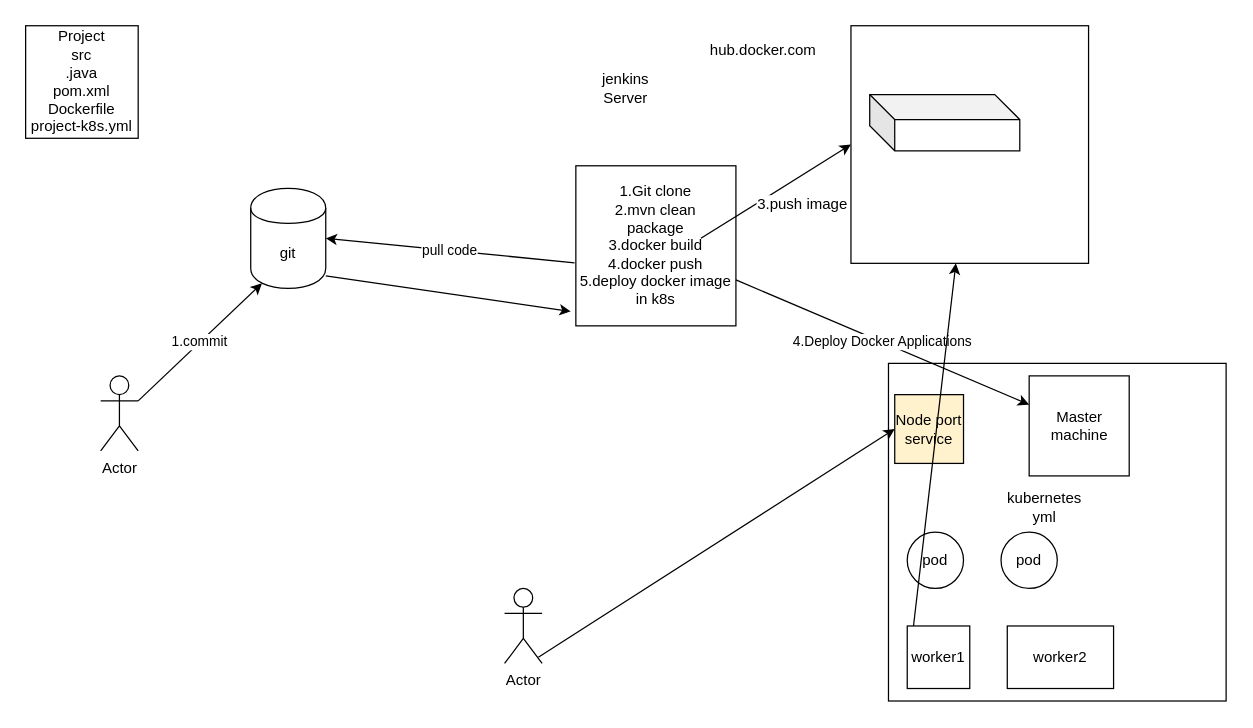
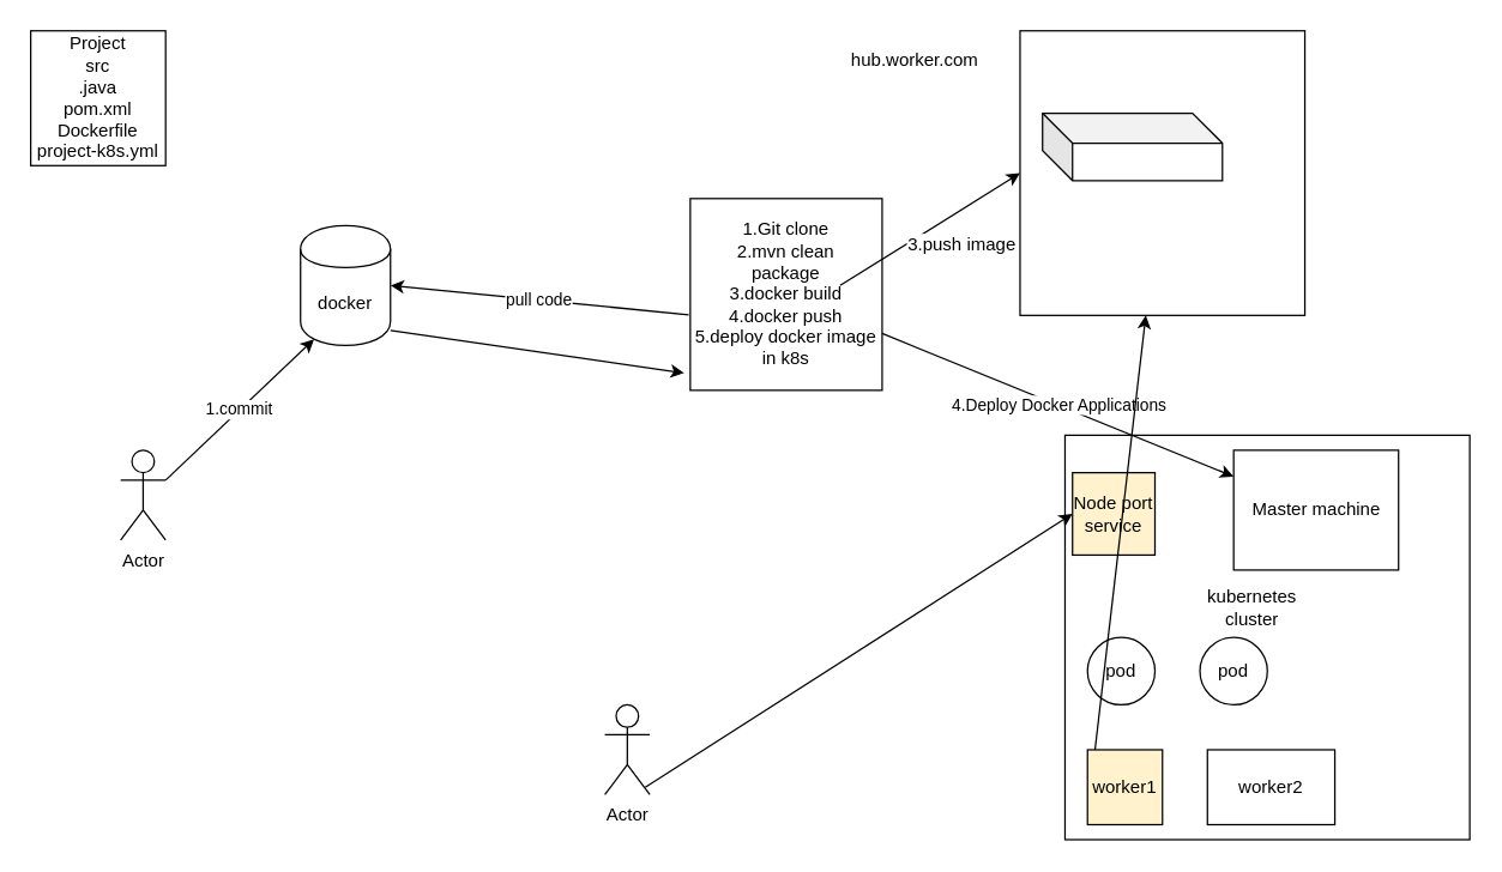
  <mxCell id="0" />
  <mxCell id="1" parent="0" />
  <mxCell id="2" value="Actor" style="shape=umlActor;verticalLabelPosition=bottom;labelBackgroundColor=#ffffff;verticalAlign=top;html=1;outlineConnect=0;" vertex="1" parent="1"><mxGeometry x="80" y="300" width="30" height="60" as="geometry" /></mxCell>
- <mxCell id="3" value="git&lt;br&gt;" style="shape=cylinder;whiteSpace=wrap;html=1;boundedLbl=1;backgroundOutline=1;" vertex="1" parent="1"><mxGeometry x="200" y="150" width="60" height="80" as="geometry" /></mxCell>
+ <mxCell id="3" value="docker&lt;br&gt;" style="shape=cylinder;whiteSpace=wrap;html=1;boundedLbl=1;backgroundOutline=1;" vertex="1" parent="1"><mxGeometry x="200" y="150" width="60" height="80" as="geometry" /></mxCell>
  <mxCell id="4" value="1.commit" style="endArrow=classic;html=1;entryX=0.15;entryY=0.95;entryDx=0;entryDy=0;entryPerimeter=0;" edge="1" parent="1" target="3"><mxGeometry width="50" height="50" relative="1" as="geometry"><mxPoint x="110" y="320" as="sourcePoint" /><mxPoint x="160" y="270" as="targetPoint" /></mxGeometry></mxCell>
  <mxCell id="5" value="1.Git clone&lt;br&gt;2.mvn clean&lt;br&gt;package&lt;br&gt;3.docker build&lt;br&gt;4.docker push&lt;br&gt;5.deploy docker image in k8s" style="whiteSpace=wrap;html=1;aspect=fixed;direction=south;" vertex="1" parent="1"><mxGeometry x="460" y="132" width="128" height="128" as="geometry" /></mxCell>
  <mxCell id="6" value="" style="endArrow=classic;html=1;entryX=0.91;entryY=1.032;entryDx=0;entryDy=0;entryPerimeter=0;" edge="1" parent="1" target="5"><mxGeometry width="50" height="50" relative="1" as="geometry"><mxPoint x="260" y="220" as="sourcePoint" /><mxPoint x="310" y="170" as="targetPoint" /></mxGeometry></mxCell>
  <mxCell id="7" value="pull code" style="endArrow=classic;html=1;entryX=1;entryY=0.5;entryDx=0;entryDy=0;exitX=0.606;exitY=1.008;exitDx=0;exitDy=0;exitPerimeter=0;" edge="1" parent="1" source="5" target="3"><mxGeometry width="50" height="50" relative="1" as="geometry"><mxPoint x="410" y="200" as="sourcePoint" /><mxPoint x="460" y="150" as="targetPoint" /></mxGeometry></mxCell>
- <mxCell id="8" value="jenkins Server&lt;br&gt;" style="text;html=1;strokeColor=none;fillColor=none;align=center;verticalAlign=middle;whiteSpace=wrap;rounded=0;" vertex="1" parent="1"><mxGeometry x="480" y="60" width="40" height="20" as="geometry" /></mxCell>
  <mxCell id="9" value="" style="whiteSpace=wrap;html=1;aspect=fixed;" vertex="1" parent="1"><mxGeometry x="680" y="20" width="190" height="190" as="geometry" /></mxCell>
  <mxCell id="10" value="" style="endArrow=classic;html=1;entryX=0;entryY=0.5;entryDx=0;entryDy=0;" edge="1" parent="1" target="9"><mxGeometry width="50" height="50" relative="1" as="geometry"><mxPoint x="560" y="190" as="sourcePoint" /><mxPoint x="610" y="140" as="targetPoint" /></mxGeometry></mxCell>
  <mxCell id="11" value="3.push image" style="text;html=1;resizable=0;points=[];align=center;verticalAlign=middle;labelBackgroundColor=#ffffff;" vertex="1" connectable="0" parent="10"><mxGeometry x="0.571" y="2" relative="1" as="geometry"><mxPoint x="-13" y="33.5" as="offset" /></mxGeometry></mxCell>
- <mxCell id="12" value="hub.docker.com&lt;br&gt;" style="text;html=1;strokeColor=none;fillColor=none;align=center;verticalAlign=middle;whiteSpace=wrap;rounded=0;" vertex="1" parent="1"><mxGeometry x="590" y="30" width="40" height="20" as="geometry" /></mxCell>
+ <mxCell id="12" value="hub.worker.com&lt;br&gt;" style="text;html=1;strokeColor=none;fillColor=none;align=center;verticalAlign=middle;whiteSpace=wrap;rounded=0;" vertex="1" parent="1"><mxGeometry x="590" y="30" width="40" height="20" as="geometry" /></mxCell>
  <mxCell id="13" value="" style="whiteSpace=wrap;html=1;aspect=fixed;" vertex="1" parent="1"><mxGeometry x="710" y="290" width="270" height="270" as="geometry" /></mxCell>
- <mxCell id="14" value="Master machine" style="whiteSpace=wrap;html=1;aspect=fixed;" vertex="1" parent="1"><mxGeometry x="822.5" y="300" width="80" height="80" as="geometry" /></mxCell>
- <mxCell id="15" value="worker1" style="whiteSpace=wrap;html=1;aspect=fixed;" vertex="1" parent="1"><mxGeometry x="725" y="500" width="50" height="50" as="geometry" /></mxCell>
+ <mxCell id="14" value="Master machine" style="whiteSpace=wrap;html=1;aspect=fixed;" vertex="1" parent="1"><mxGeometry x="822.5" y="300" width="110" height="80" as="geometry" /></mxCell>
+ <mxCell id="15" value="worker1" style="whiteSpace=wrap;html=1;aspect=fixed;fillColor=#fff2cc;" vertex="1" parent="1"><mxGeometry x="725" y="500" width="50" height="50" as="geometry" /></mxCell>
  <mxCell id="16" value="worker2" style="whiteSpace=wrap;html=1;aspect=fixed;" vertex="1" parent="1"><mxGeometry x="805" y="500" width="85" height="50" as="geometry" /></mxCell>
- <mxCell id="17" value="kubernetes yml" style="text;html=1;strokeColor=none;fillColor=none;align=center;verticalAlign=middle;whiteSpace=wrap;rounded=0;" vertex="1" parent="1"><mxGeometry x="815" y="395" width="40" height="20" as="geometry" /></mxCell>
+ <mxCell id="17" value="kubernetes cluster" style="text;html=1;strokeColor=none;fillColor=none;align=center;verticalAlign=middle;whiteSpace=wrap;rounded=0;" vertex="1" parent="1"><mxGeometry x="815" y="395" width="40" height="20" as="geometry" /></mxCell>
  <mxCell id="18" value="4.Deploy Docker Applications" style="endArrow=classic;html=1;" edge="1" parent="1" source="5" target="14"><mxGeometry width="50" height="50" relative="1" as="geometry"><mxPoint x="590" y="280" as="sourcePoint" /><mxPoint x="640" y="230" as="targetPoint" /></mxGeometry></mxCell>
  <mxCell id="19" value="Project&lt;br&gt;src&lt;br&gt;.java&lt;br&gt;pom.xml&lt;br&gt;Dockerfile&lt;br&gt;project-k8s.yml" style="whiteSpace=wrap;html=1;aspect=fixed;" vertex="1" parent="1"><mxGeometry x="20" y="20" width="90" height="90" as="geometry" /></mxCell>
  <mxCell id="20" value="" style="shape=cube;whiteSpace=wrap;html=1;boundedLbl=1;backgroundOutline=1;darkOpacity=0.05;darkOpacity2=0.1;" vertex="1" parent="1"><mxGeometry x="695" y="75" width="120" height="45" as="geometry" /></mxCell>
  <mxCell id="21" value="pod" style="ellipse;whiteSpace=wrap;html=1;aspect=fixed;" vertex="1" parent="1"><mxGeometry x="725" y="425" width="45" height="45" as="geometry" /></mxCell>
  <mxCell id="22" value="pod" style="ellipse;whiteSpace=wrap;html=1;aspect=fixed;" vertex="1" parent="1"><mxGeometry x="800" y="425" width="45" height="45" as="geometry" /></mxCell>
  <mxCell id="23" value="Actor" style="shape=umlActor;verticalLabelPosition=bottom;labelBackgroundColor=#ffffff;verticalAlign=top;html=1;outlineConnect=0;" vertex="1" parent="1"><mxGeometry x="403" y="470" width="30" height="60" as="geometry" /></mxCell>
  <mxCell id="24" value="Node port service" style="whiteSpace=wrap;html=1;aspect=fixed;fillColor=#fff2cc;" vertex="1" parent="1"><mxGeometry x="715" y="315" width="55" height="55" as="geometry" /></mxCell>
  <mxCell id="25" value="" style="endArrow=classic;html=1;entryX=0;entryY=0.5;entryDx=0;entryDy=0;" edge="1" parent="1" target="24"><mxGeometry width="50" height="50" relative="1" as="geometry"><mxPoint x="430" y="525" as="sourcePoint" /><mxPoint x="480" y="475" as="targetPoint" /></mxGeometry></mxCell>
  <mxCell id="26" value="" style="endArrow=classic;html=1;" edge="1" parent="1" target="9"><mxGeometry width="50" height="50" relative="1" as="geometry"><mxPoint x="730" y="500" as="sourcePoint" /><mxPoint x="780" y="450" as="targetPoint" /></mxGeometry></mxCell>
